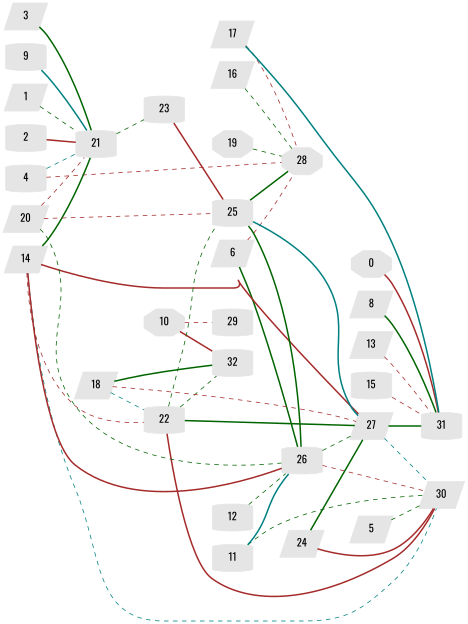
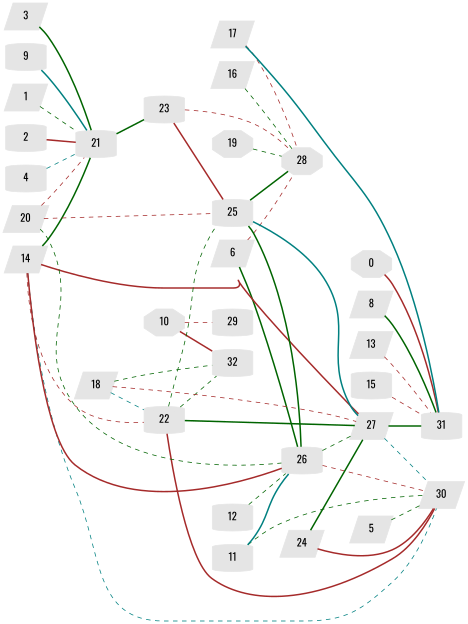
  graph {
    fontname=Oswald
    rankdir=LR
    node [color=gray90 fontname=Oswald shape=cylinder style=filled]
    edge [color=darkgreen fontname=Oswald style=dashed weight=1.0]
    21
    1 [shape=parallelogram]
    23
    2
    3 [shape=parallelogram]
    4
    5 [shape=parallelogram]
    30 [shape=parallelogram]
    26
    6 [shape=parallelogram]
    28 [shape=octagon]
    27 [shape=parallelogram]
    n13 [label=0 shape=octagon]
    31
    8 [shape=parallelogram]
    9
    10 [shape=octagon]
    32
    29
    11
    12
    13 [shape=parallelogram]
    14 [shape=parallelogram]
    22
    25
    15
    16 [shape=parallelogram]
    17 [shape=parallelogram]
    18 [shape=parallelogram]
    19 [shape=octagon]
    20 [shape=parallelogram]
    24 [shape=parallelogram]
-   21 -- 23
+   21 -- 23 [style=bold]
    1 -- 21
-   4 -- 28 [color=brown weight=4.0]
+   23 -- 28 [color=brown weight=4.0]
    23 -- 25 [color=brown style=bold weight=2.0]
    2 -- 21 [color=brown style=bold]
    3 -- 21 [style=bold]
    4 -- 21 [color=teal]
    5 -- 30
    26 -- 30 [color=brown weight=3.0]
    26 -- 27
    6 -- 26 [style=bold]
    6 -- 28 [color=brown]
    27 -- 30 [color=teal]
    27 -- 31 [style=bold weight=6.0]
    n13 -- 31 [color=brown style=bold]
    8 -- 31 [style=bold]
    9 -- 21 [color=teal style=bold]
    10 -- 32 [color=brown style=bold]
    10 -- 29 [color=brown]
    11 -- 30 [weight=3.0]
    11 -- 26 [color=teal style=bold]
    12 -- 26
    13 -- 31 [color=brown]
    14 -- 21 [style=bold weight=6.0]
    14 -- 30 [color=teal]
    14 -- 26 [color=brown style=bold]
    14 -- 27 [color=brown style=bold]
    14 -- 22 [color=brown]
    22 -- 30 [color=brown style=bold]
    22 -- 27 [style=bold]
    22 -- 32 [weight=2.0]
    22 -- 25
    25 -- 26 [style=bold]
    25 -- 28 [style=bold weight=2.0]
    25 -- 27 [color=teal style=bold]
    15 -- 31 [color=brown]
    16 -- 28
    17 -- 28 [color=brown]
    17 -- 31 [color=teal style=bold]
    18 -- 27 [color=brown]
-   18 -- 32 [style=bold weight=2.0]
+   18 -- 32 [weight=2.0]
    18 -- 22 [color=teal weight=4.0]
    19 -- 28
    20 -- 21 [color=brown]
    20 -- 26
    20 -- 25 [color=brown]
    24 -- 30 [color=brown style=bold]
    24 -- 27 [style=bold]
  }
